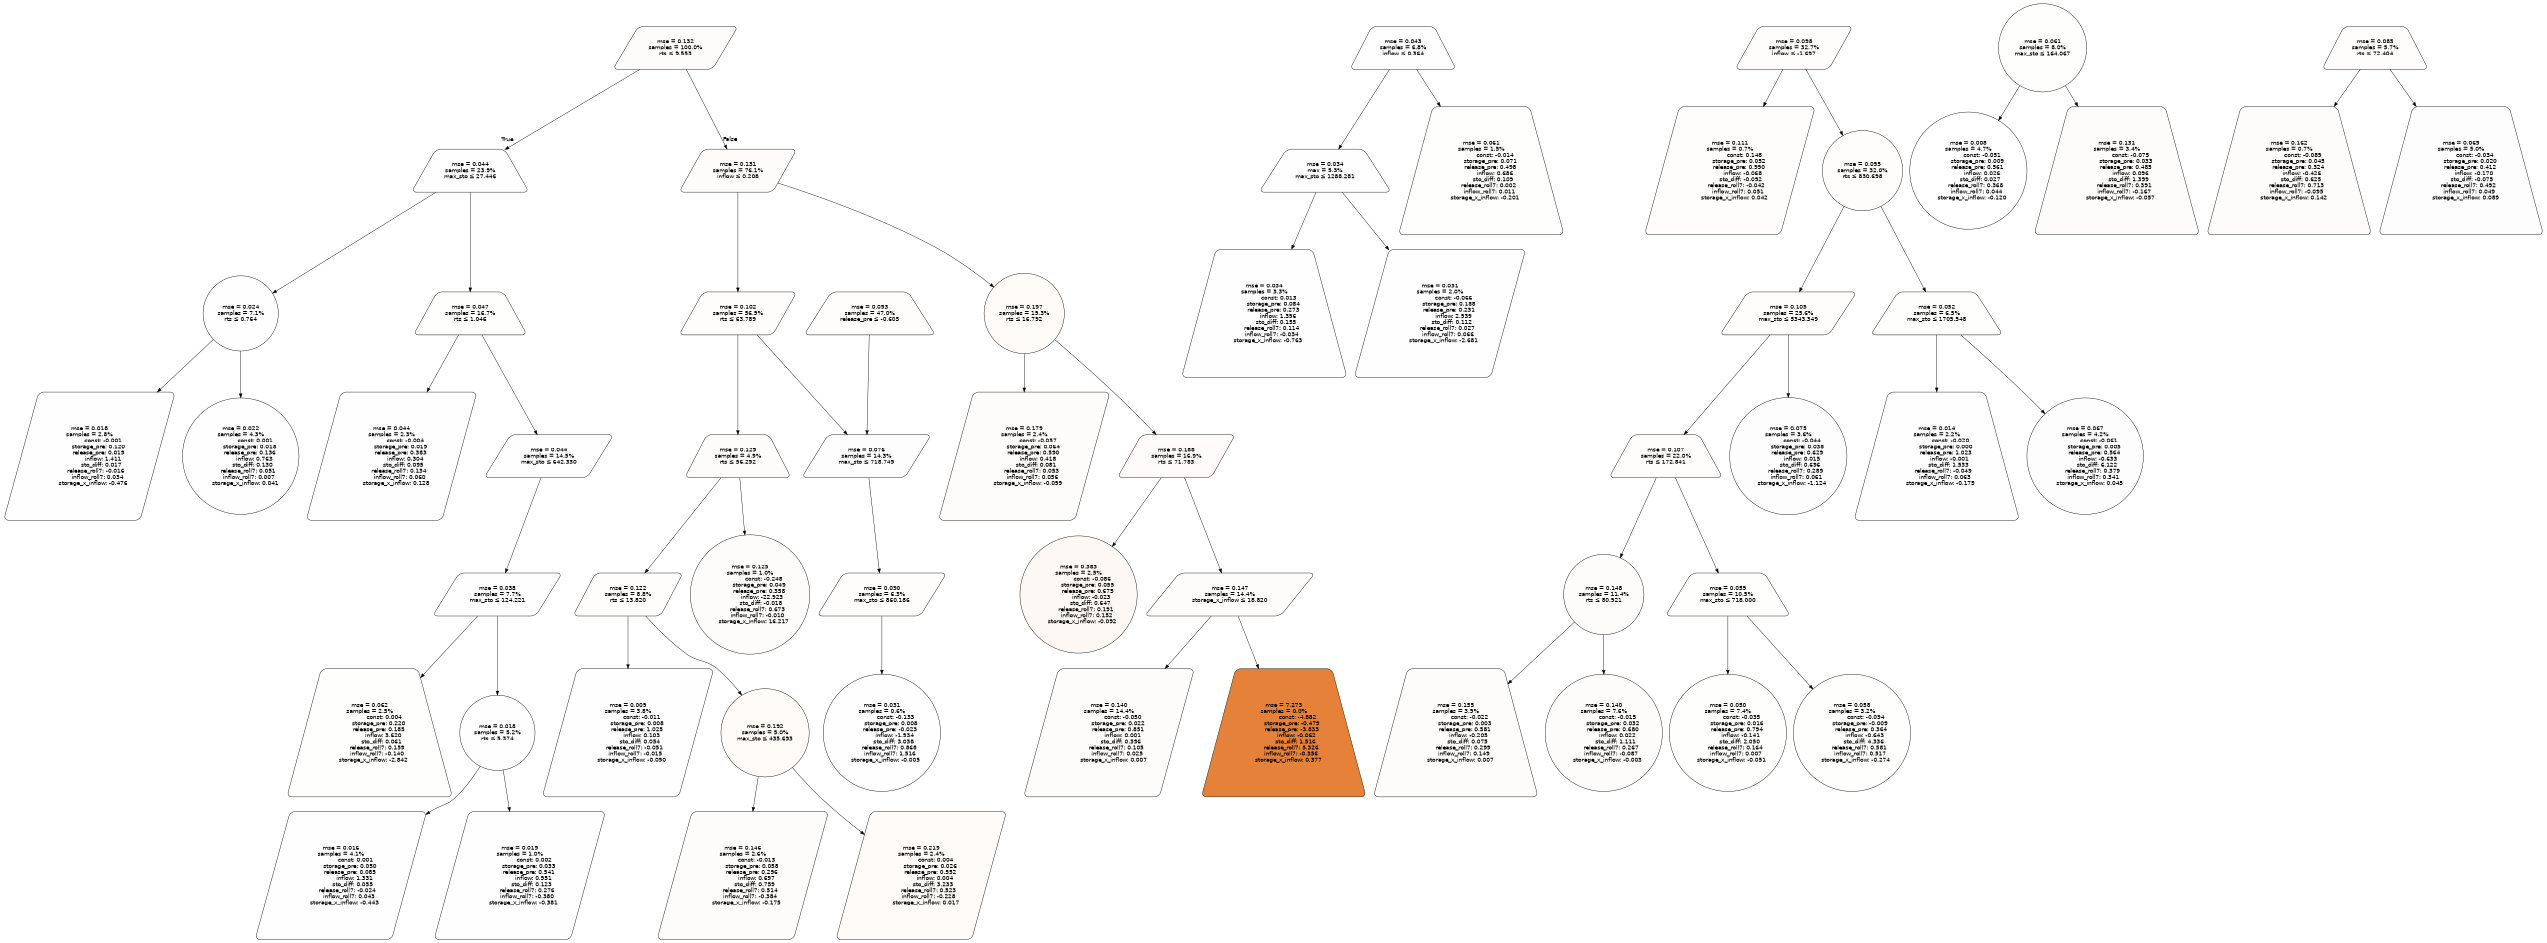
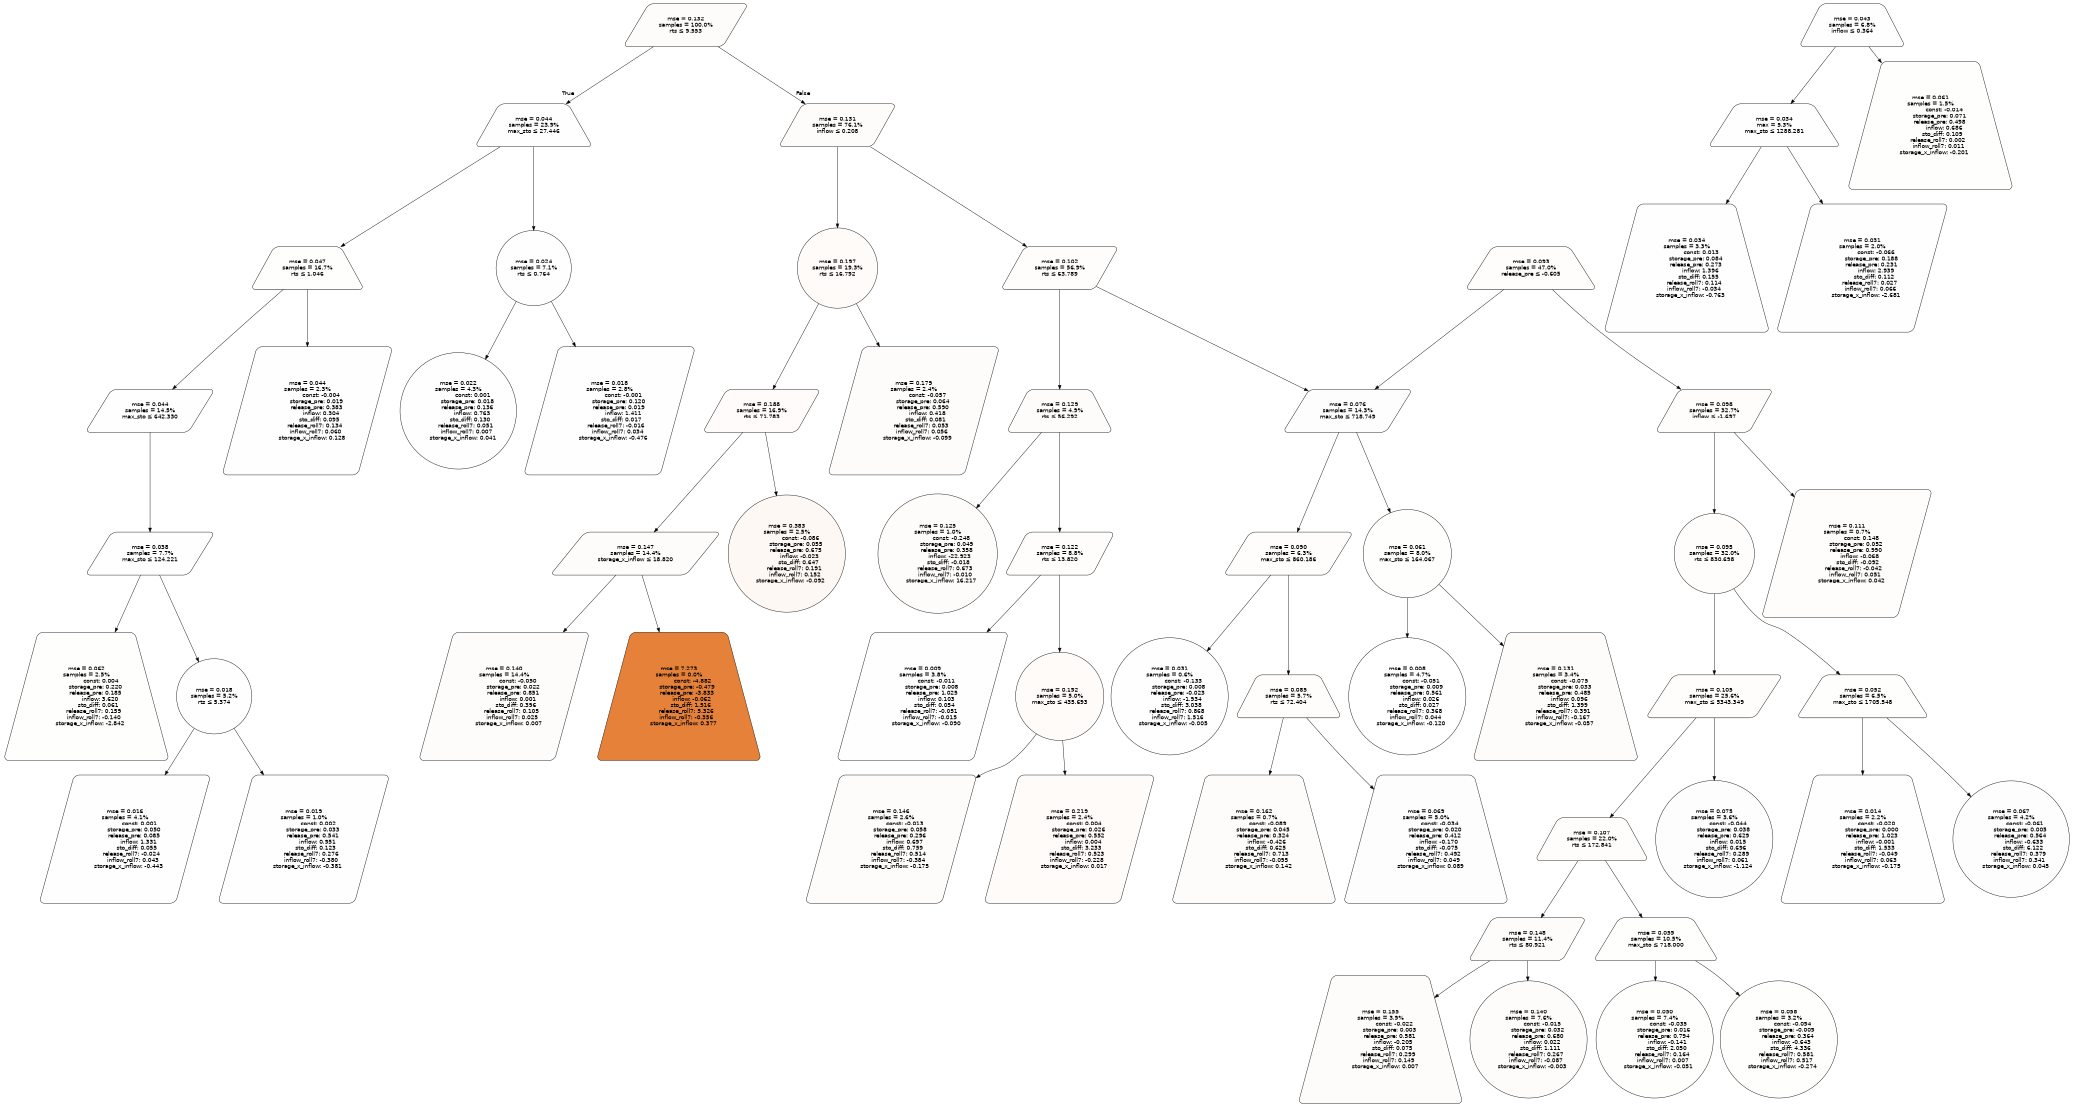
  digraph {
    node [color=black fillcolor="#fefefe" fontname=helvetica shape=parallelogram style="filled, rounded"]
    edge [fontname=helvetica]
    n1 [fillcolor="#fefcfb" label="mse = 0.132\nsamples = 100.0%\nrts &le; 9.553"]
    n2 [label="mse = 0.044\nsamples = 23.9%\nmax_sto &le; 27.446" shape=trapezium]
    n3 [fillcolor="#fefcfb" label="mse = 0.131\nsamples = 76.1%\ninflow &le; 0.208"]
    n4 [label="mse = 0.024\nsamples = 7.1%\nrts &le; 0.764" shape=circle]
    n5 [fillcolor="#fefefd" label="mse = 0.047\nsamples = 16.7%\nrts &le; 1.046" shape=trapezium]
    n6 [fillcolor="#fefdfc" label="mse = 0.102\nsamples = 56.9%\nrts &le; 63.789"]
    n7 [fillcolor="#fefbf9" label="mse = 0.197\nsamples = 19.3%\nrts &le; 16.792" shape=circle]
    n8 [label="mse = 0.018\nsamples = 2.8%\n               const: -0.001\n          storage_pre: 0.120\n          release_pre: 0.019\n               inflow: 1.411\n             sto_diff: 0.017\n       release_roll7: -0.016\n         inflow_roll7: 0.034\n    storage_x_inflow: -0.476"]
    n9 [label="mse = 0.022\nsamples = 4.3%\n                const: 0.001\n          storage_pre: 0.018\n          release_pre: 0.136\n               inflow: 0.763\n             sto_diff: 0.130\n        release_roll7: 0.051\n         inflow_roll7: 0.007\n     storage_x_inflow: 0.041" shape=circle]
    n10 [label="mse = 0.044\nsamples = 2.3%\n               const: -0.004\n          storage_pre: 0.019\n          release_pre: 0.383\n               inflow: 0.304\n             sto_diff: 0.095\n        release_roll7: 0.134\n         inflow_roll7: 0.060\n     storage_x_inflow: 0.128"]
    n11 [label="mse = 0.044\nsamples = 14.5%\nmax_sto &le; 642.330"]
    n12 [label="mse = 0.038\nsamples = 7.7%\nmax_sto &le; 124.221"]
    n13 [fillcolor="#fefefd" label="mse = 0.062\nsamples = 2.5%\n                const: 0.004\n          storage_pre: 0.220\n          release_pre: 0.185\n               inflow: 3.620\n             sto_diff: 0.061\n        release_roll7: 0.159\n        inflow_roll7: -0.140\n    storage_x_inflow: -2.842" shape=trapezium]
    n14 [label="mse = 0.018\nsamples = 5.2%\nrts &le; 5.374" shape=circle]
    n15 [label="mse = 0.043\nsamples = 6.8%\ninflow &le; 0.364" shape=trapezium]
    n16 [label="mse = 0.034\nmax = 5.3%\nmax_sto &le; 1288.281" shape=trapezium]
    n17 [fillcolor="#fefefd" label="mse = 0.061\nsamples = 1.5%\n               const: -0.014\n          storage_pre: 0.071\n          release_pre: 0.498\n               inflow: 0.686\n             sto_diff: 0.109\n        release_roll7: 0.002\n         inflow_roll7: 0.011\n    storage_x_inflow: -0.201" shape=trapezium]
    n18 [label="mse = 0.016\nsamples = 4.1%\n                const: 0.001\n          storage_pre: 0.050\n          release_pre: 0.085\n               inflow: 1.331\n             sto_diff: 0.055\n       release_roll7: -0.024\n         inflow_roll7: 0.043\n    storage_x_inflow: -0.443"]
    n19 [label="mse = 0.019\nsamples = 1.0%\n                const: 0.002\n          storage_pre: 0.033\n          release_pre: 0.541\n               inflow: 0.951\n             sto_diff: 0.123\n        release_roll7: 0.276\n        inflow_roll7: -0.380\n    storage_x_inflow: -0.381"]
    n20 [label="mse = 0.034\nsamples = 3.3%\n                const: 0.013\n          storage_pre: 0.084\n          release_pre: 0.273\n               inflow: 1.396\n             sto_diff: 0.155\n        release_roll7: 0.114\n        inflow_roll7: -0.034\n    storage_x_inflow: -0.763" shape=trapezium]
    n21 [label="mse = 0.031\nsamples = 2.0%\n               const: -0.066\n          storage_pre: 0.188\n          release_pre: 0.231\n               inflow: 2.939\n             sto_diff: 0.112\n        release_roll7: 0.027\n         inflow_roll7: 0.066\n    storage_x_inflow: -2.681"]
    n22 [fillcolor="#fefcfb" label="mse = 0.129\nsamples = 4.9%\nrts &le; 56.292" shape=trapezium]
    n23 [fillcolor="#fefdfd" label="mse = 0.076\nsamples = 14.3%\nmax_sto &le; 718.749"]
    n24 [fillcolor="#fefcfa" label="mse = 0.179\nsamples = 2.4%\n               const: -0.057\n          storage_pre: 0.064\n          release_pre: 0.590\n               inflow: 0.418\n             sto_diff: 0.081\n        release_roll7: 0.053\n         inflow_roll7: 0.056\n    storage_x_inflow: -0.099"]
    n25 [fillcolor="#fefbfa" label="mse = 0.188\nsamples = 16.9%\nrts &le; 71.783"]
    n26 [fillcolor="#fefdfb" label="mse = 0.122\nsamples = 8.8%\nrts &le; 13.820"]
    n27 [fillcolor="#fefcfb" label="mse = 0.125\nsamples = 1.0%\n               const: -0.248\n          storage_pre: 0.049\n          release_pre: 0.358\n             inflow: -22.923\n            sto_diff: -0.018\n        release_roll7: 0.673\n        inflow_roll7: -0.010\n    storage_x_inflow: 16.217" shape=circle]
    n28 [fillcolor="#fefdfc" label="mse = 0.093\nsamples = 47.0%\nrelease_pre &le; -0.605" shape=trapezium]
    n29 [fillcolor="#fefdfc" label="mse = 0.098\nsamples = 32.7%\ninflow &le; -1.697"]
    n30 [label="mse = 0.009\nsamples = 3.8%\n               const: -0.011\n          storage_pre: 0.008\n          release_pre: 1.025\n               inflow: 0.103\n             sto_diff: 0.054\n       release_roll7: -0.051\n        inflow_roll7: -0.015\n    storage_x_inflow: -0.090"]
    n31 [fillcolor="#fefbf9" label="mse = 0.192\nsamples = 5.0%\nmax_sto &le; 435.693" shape=circle]
    n32 [fillcolor="#fefcfb" label="mse = 0.146\nsamples = 2.6%\n               const: -0.013\n          storage_pre: 0.058\n          release_pre: 0.296\n               inflow: 0.697\n             sto_diff: 0.759\n        release_roll7: 0.514\n        inflow_roll7: -0.384\n    storage_x_inflow: -0.175"]
    n33 [fillcolor="#fefbf9" label="mse = 0.219\nsamples = 2.4%\n                const: 0.004\n          storage_pre: 0.026\n          release_pre: 0.552\n               inflow: 0.004\n             sto_diff: 3.233\n        release_roll7: 0.523\n        inflow_roll7: -0.228\n     storage_x_inflow: 0.017"]
    n34 [fillcolor="#fefefd" label="mse = 0.061\nsamples = 8.0%\nmax_sto &le; 164.067" shape=circle]
    n35 [fillcolor="#fefdfc" label="mse = 0.090\nsamples = 6.3%\nmax_sto &le; 860.186"]
    n36 [fillcolor="#fefdfc" label="mse = 0.111\nsamples = 0.7%\n                const: 0.148\n          storage_pre: 0.052\n          release_pre: 0.990\n              inflow: -0.068\n            sto_diff: -0.092\n       release_roll7: -0.042\n         inflow_roll7: 0.051\n     storage_x_inflow: 0.042"]
    n37 [fillcolor="#fefdfc" label="mse = 0.095\nsamples = 32.0%\nrts &le; 830.698" shape=circle]
    n38 [fillcolor="#ffffff" label="mse = 0.008\nsamples = 4.7%\n               const: -0.051\n          storage_pre: 0.009\n          release_pre: 0.561\n               inflow: 0.026\n             sto_diff: 0.027\n        release_roll7: 0.368\n         inflow_roll7: 0.044\n    storage_x_inflow: -0.120" shape=circle]
    n39 [fillcolor="#fefcfb" label="mse = 0.131\nsamples = 3.4%\n               const: -0.075\n          storage_pre: 0.033\n          release_pre: 0.485\n               inflow: 0.096\n             sto_diff: 1.399\n        release_roll7: 0.391\n        inflow_roll7: -0.167\n    storage_x_inflow: -0.057" shape=trapezium]
    n40 [label="mse = 0.031\nsamples = 0.6%\n               const: -0.133\n          storage_pre: 0.008\n         release_pre: -0.023\n              inflow: -1.934\n             sto_diff: 3.038\n        release_roll7: 0.868\n         inflow_roll7: 1.516\n    storage_x_inflow: -0.005" shape=circle]
    n41 [fillcolor="#fefdfc" label="mse = 0.085\nsamples = 5.7%\nrts &le; 72.404" shape=trapezium]
    n42 [fillcolor="#fefcfa" label="mse = 0.162\nsamples = 0.7%\n               const: -0.089\n          storage_pre: 0.045\n          release_pre: 0.324\n              inflow: -0.426\n             sto_diff: 0.625\n        release_roll7: 0.713\n        inflow_roll7: -0.095\n     storage_x_inflow: 0.142" shape=trapezium]
    n43 [fillcolor="#fefdfd" label="mse = 0.069\nsamples = 5.0%\n               const: -0.034\n          storage_pre: 0.020\n          release_pre: 0.412\n              inflow: -0.170\n            sto_diff: -0.075\n        release_roll7: 0.492\n         inflow_roll7: 0.049\n     storage_x_inflow: 0.089" shape=trapezium]
    n44 [fillcolor="#fefdfc" label="mse = 0.105\nsamples = 25.6%\nmax_sto &le; 5343.349"]
    n45 [fillcolor="#fefefd" label="mse = 0.052\nsamples = 6.5%\nmax_sto &le; 1705.548" shape=trapezium]
    n46 [fillcolor="#fefdfc" label="mse = 0.107\nsamples = 22.0%\nrts &le; 172.841" shape=trapezium]
    n47 [fillcolor="#fefdfd" label="mse = 0.075\nsamples = 3.6%\n               const: -0.044\n          storage_pre: 0.038\n          release_pre: 0.629\n               inflow: 0.015\n             sto_diff: 0.696\n        release_roll7: 0.289\n         inflow_roll7: 0.061\n    storage_x_inflow: -1.124" shape=circle]
    n48 [label="mse = 0.014\nsamples = 2.2%\n               const: -0.020\n          storage_pre: 0.000\n          release_pre: 1.023\n              inflow: -0.001\n             sto_diff: 1.533\n       release_roll7: -0.049\n         inflow_roll7: 0.063\n    storage_x_inflow: -0.175" shape=trapezium]
    n49 [fillcolor="#fefdfd" label="mse = 0.067\nsamples = 4.2%\n               const: -0.061\n          storage_pre: 0.005\n          release_pre: 0.564\n              inflow: -0.633\n             sto_diff: 6.122\n        release_roll7: 0.379\n         inflow_roll7: 0.341\n     storage_x_inflow: 0.045" shape=circle]
-   n50 [fillcolor="#fefcfb" label="mse = 0.148\nsamples = 11.4%\nrts &le; 80.921" shape=circle]
+   n50 [fillcolor="#fefcfb" label="mse = 0.148\nsamples = 11.4%\nrts &le; 80.921"]
    n51 [fillcolor="#fefefd" label="mse = 0.059\nsamples = 10.5%\nmax_sto &le; 718.000" shape=trapezium]
    n52 [fillcolor="#fefcfa" label="mse = 0.155\nsamples = 3.9%\n               const: -0.022\n          storage_pre: 0.003\n          release_pre: 0.581\n              inflow: -0.205\n             sto_diff: 0.075\n        release_roll7: 0.299\n         inflow_roll7: 0.149\n     storage_x_inflow: 0.007" shape=trapezium]
    n53 [fillcolor="#fefcfb" label="mse = 0.140\nsamples = 7.6%\n               const: -0.015\n          storage_pre: 0.032\n          release_pre: 0.680\n               inflow: 0.022\n             sto_diff: 1.111\n        release_roll7: 0.267\n        inflow_roll7: -0.087\n    storage_x_inflow: -0.003" shape=circle]
    n54 [fillcolor="#fefefd" label="mse = 0.050\nsamples = 7.4%\n               const: -0.035\n          storage_pre: 0.016\n          release_pre: 0.794\n              inflow: -0.141\n             sto_diff: 2.050\n        release_roll7: 0.164\n         inflow_roll7: 0.007\n    storage_x_inflow: -0.051" shape=circle]
    n55 [fillcolor="#fefefd" label="mse = 0.058\nsamples = 3.2%\n               const: -0.094\n         storage_pre: -0.009\n          release_pre: 0.364\n              inflow: -0.643\n             sto_diff: 4.336\n        release_roll7: 0.581\n         inflow_roll7: 0.517\n    storage_x_inflow: -0.274" shape=circle]
    n56 [fillcolor="#fdf8f4" label="mse = 0.383\nsamples = 2.5%\n               const: -0.086\n          storage_pre: 0.055\n          release_pre: 0.675\n              inflow: -0.023\n             sto_diff: 0.647\n        release_roll7: 0.191\n         inflow_roll7: 0.152\n    storage_x_inflow: -0.092" shape=circle]
    n57 [fillcolor="#fefcfb" label="mse = 0.147\nsamples = 14.4%\nstorage_x_inflow &le; 18.820"]
    n58 [fillcolor="#fefcfb" label="mse = 0.140\nsamples = 14.4%\n               const: -0.050\n          storage_pre: 0.022\n          release_pre: 0.851\n               inflow: 0.001\n             sto_diff: 0.396\n        release_roll7: 0.105\n         inflow_roll7: 0.025\n     storage_x_inflow: 0.007"]
    n59 [fillcolor="#e58139" label="mse = 7.273\nsamples = 0.0%\n               const: -4.882\n         storage_pre: -0.479\n         release_pre: -3.833\n              inflow: -0.062\n             sto_diff: 1.516\n        release_roll7: 5.326\n        inflow_roll7: -0.356\n     storage_x_inflow: 0.377" shape=trapezium]
    n1 -> n2 [headlabel=True labelangle=45 labeldistance=2.5]
    n1 -> n3 [headlabel=False labelangle=-45 labeldistance=2.5]
    n2 -> n4
    n2 -> n5
    n3 -> n6
    n3 -> n7
    n4 -> n8
    n4 -> n9
    n5 -> n10
    n5 -> n11
    n6 -> n22
    n6 -> n23
    n7 -> n24
    n7 -> n25
    n11 -> n12
    n12 -> n13
    n12 -> n14
    n14 -> n18
    n14 -> n19
    n15 -> n16
    n15 -> n17
    n16 -> n20
    n16 -> n21
    n22 -> n26
    n22 -> n27
+   n23 -> n34
    n23 -> n35
    n25 -> n56
    n25 -> n57
    n26 -> n30
    n26 -> n31
    n28 -> n23
+   n28 -> n29
    n29 -> n36
    n29 -> n37
    n31 -> n32
    n31 -> n33
    n34 -> n38
    n34 -> n39
    n35 -> n40
+   n35 -> n41
    n37 -> n44
    n37 -> n45
    n41 -> n42
    n41 -> n43
    n44 -> n46
    n44 -> n47
    n45 -> n48
    n45 -> n49
    n46 -> n50
    n46 -> n51
    n50 -> n52
    n50 -> n53
    n51 -> n54
    n51 -> n55
    n57 -> n58
    n57 -> n59
  }
